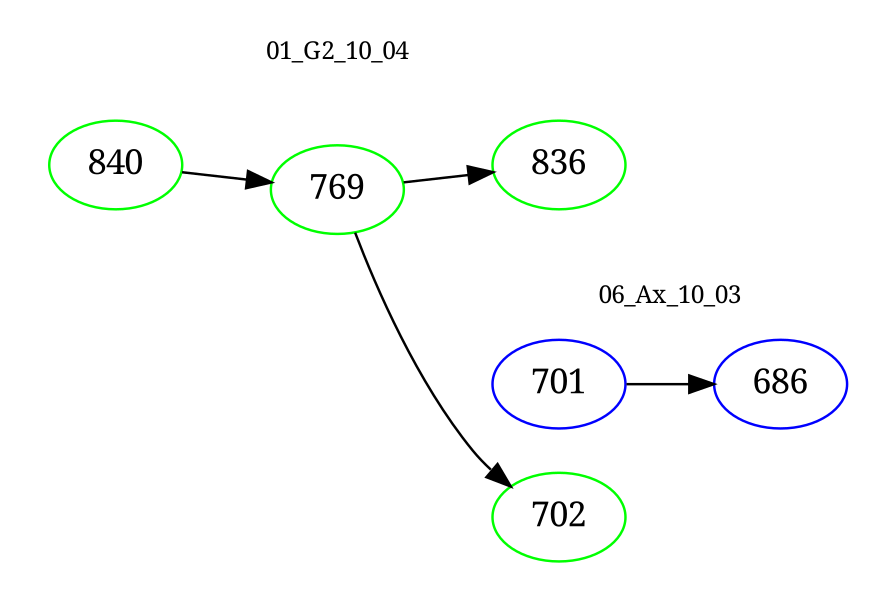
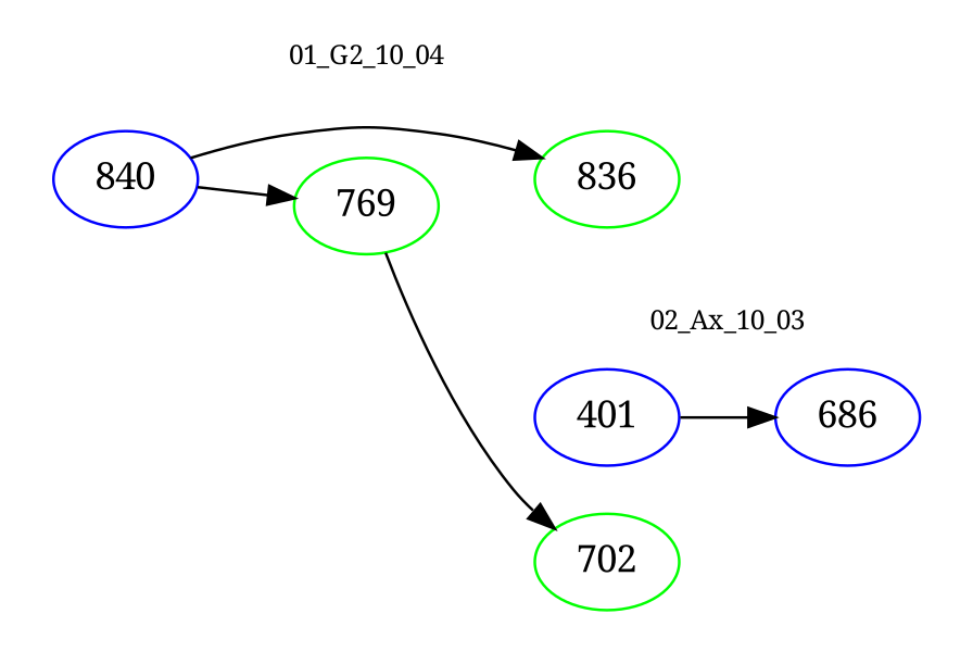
  digraph {
    fontname="Noto Serif"
    rankdir=LR
    node [color=blue fontname="Noto Serif"]
    edge [color=black fontname="Noto Serif"]
-   n1 [label=701]
+   n1 [label=401]
    n2 [label=686]
    n3 [color=green label=702]
-   n4 [color=green label=840]
+   n4 [label=840]
    n5 [color=green label=769]
    n6 [color=green label=836]
    subgraph cluster_1 {
      color=white
      fontsize=10
-     label="06_Ax_10_03"
+     label="02_Ax_10_03"
      n1
      n2
      n3
    }
    subgraph cluster_2 {
      color=white
      fontsize=10
      label="01_G2_10_04"
      n4
      n5
      n6
    }
    n1 -> n2
    n4 -> n5
-   n5 -> n6
+   n4 -> n6
    n5 -> n3
  }
